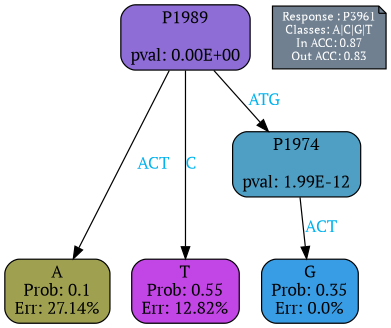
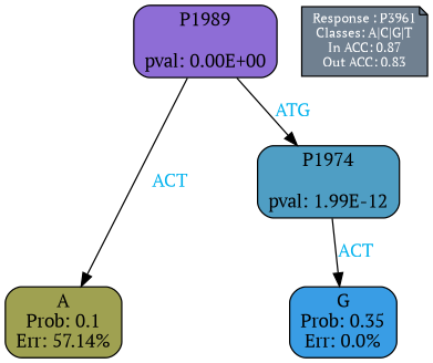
  digraph {
    fontname="PT Serif"
    ranksep=equally
    splines=polylines
    node [color=black fontname="PT Serif" shape=box style="filled, rounded"]
    edge [fontcolor=deepskyblue2 fontname="PT Serif"]
-   n1 [fillcolor="#9fa151" label="A\nProb: 0.1\nErr: 27.14%"]
+   n1 [fillcolor="#9fa151" label="A\nProb: 0.1\nErr: 57.14%"]
    n2 [fillcolor="#399de5" label="G\nProb: 0.35\nErr: 0.0%"]
-   n3 [fillcolor="#c245e5" label="T\nProb: 0.55\nErr: 12.82%"]
    n4 [align=left fillcolor=slategray fontcolor=white fontsize=10 label="Response : P3961\nClasses: A|C|G|T\nIn ACC: 0.87\nOut ACC: 0.83\n" shape=note style=filled]
    n5 [fillcolor="#8e6dd6" label="P1989\n\npval: 0.00E+00"]
    n6 [fillcolor="#4f9ec4" label="P1974\n\npval: 1.99E-12"]
    subgraph sub_1 {
      rank=same
      n1
      n2
-     n3
    }
    subgraph sub_2 {
      rank=same
      n4
      n5
    }
    n5 -> n1 [label=ACT]
-   n5 -> n3 [label=C]
    n5 -> n6 [label=ATG]
    n6 -> n2 [label=ACT]
  }
